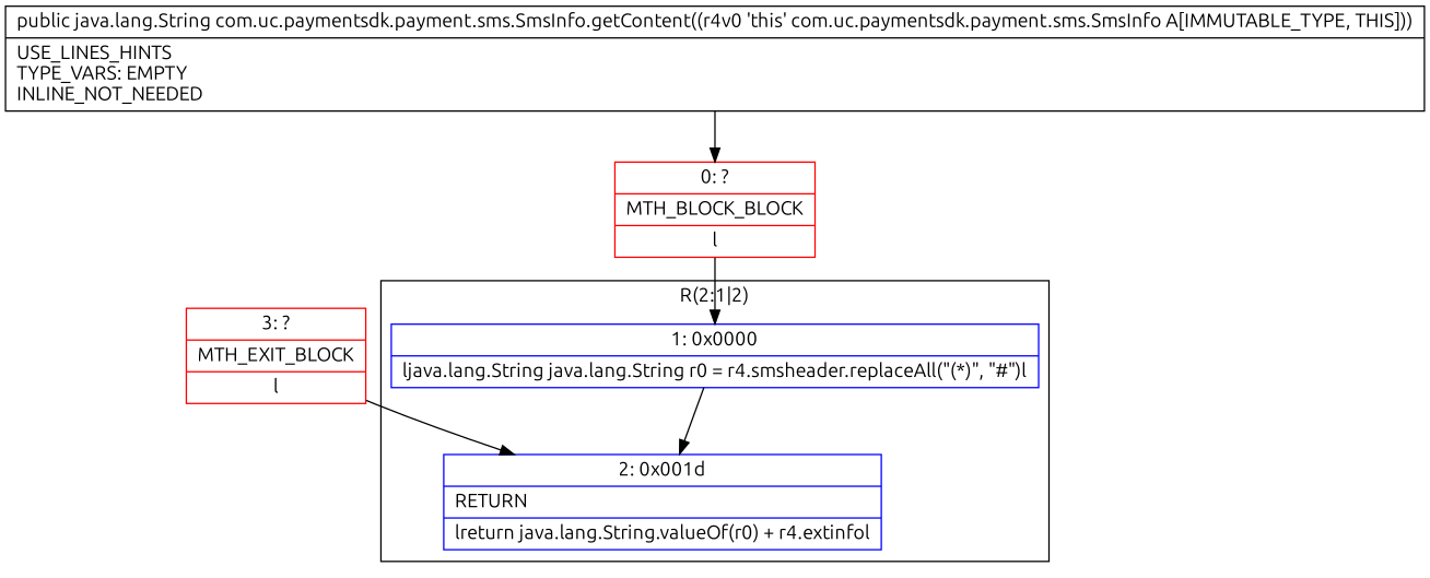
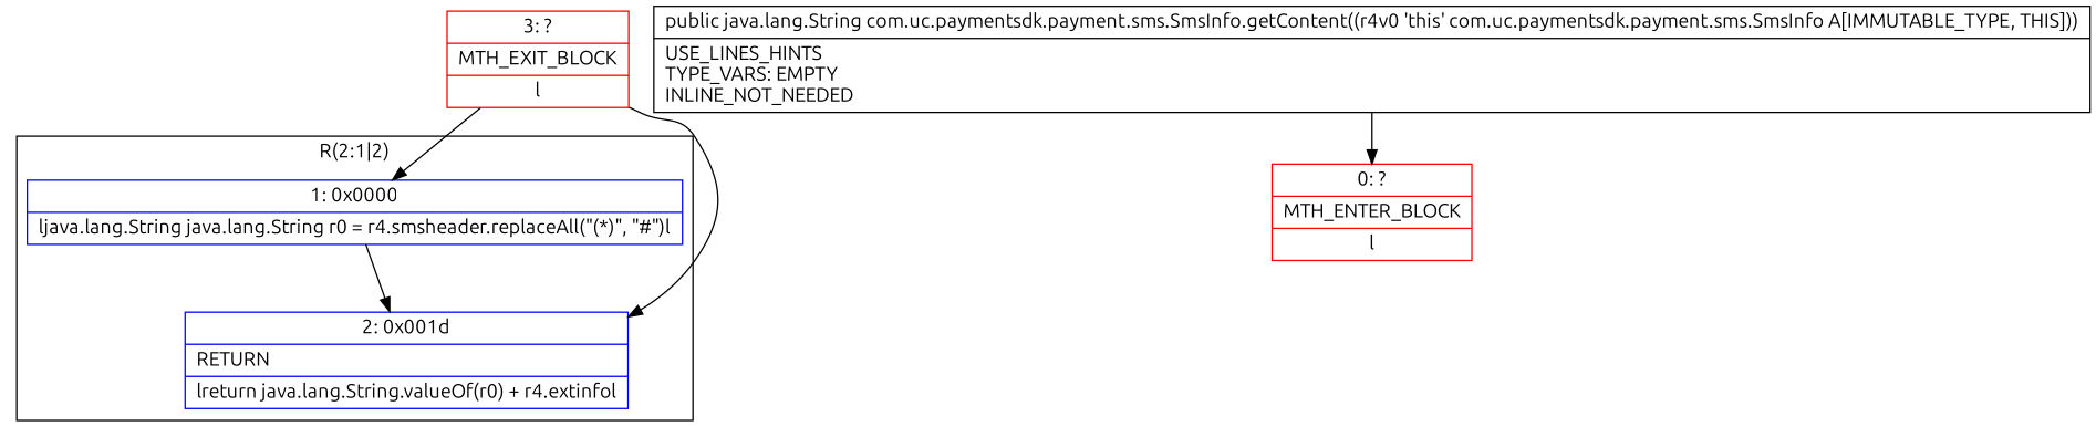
  digraph {
    fontname=Ubuntu
    node [color=blue fontname=Ubuntu shape=record]
    edge [fontname=Ubuntu]
    n1 [label="{1\:\ 0x0000|ljava.lang.String java.lang.String r0 = r4.smsheader.replaceAll(\"(*)\", \"#\")l}"]
    n2 [label="{2\:\ 0x001d|RETURN\l|lreturn java.lang.String.valueOf(r0) + r4.extinfol}"]
    n3 [color=red label="{3\:\ ?|MTH_EXIT_BLOCK\l|l}"]
-   n4 [color=red label="{0\:\ ?|MTH_BLOCK_BLOCK\l|l}"]
+   n4 [color=red label="{0\:\ ?|MTH_ENTER_BLOCK\l|l}"]
    n5 [label="{public java.lang.String com.uc.paymentsdk.payment.sms.SmsInfo.getContent((r4v0 'this' com.uc.paymentsdk.payment.sms.SmsInfo A[IMMUTABLE_TYPE, THIS]))  | USE_LINES_HINTS\lTYPE_VARS: EMPTY\lINLINE_NOT_NEEDED\l}" color=""]
    subgraph cluster_1 {
      label="R(2:1|2)"
      n1
      n2
    }
    n1 -> n2
    n3 -> n2
-   n4 -> n1
+   n3 -> n1
    n5 -> n4
  }
